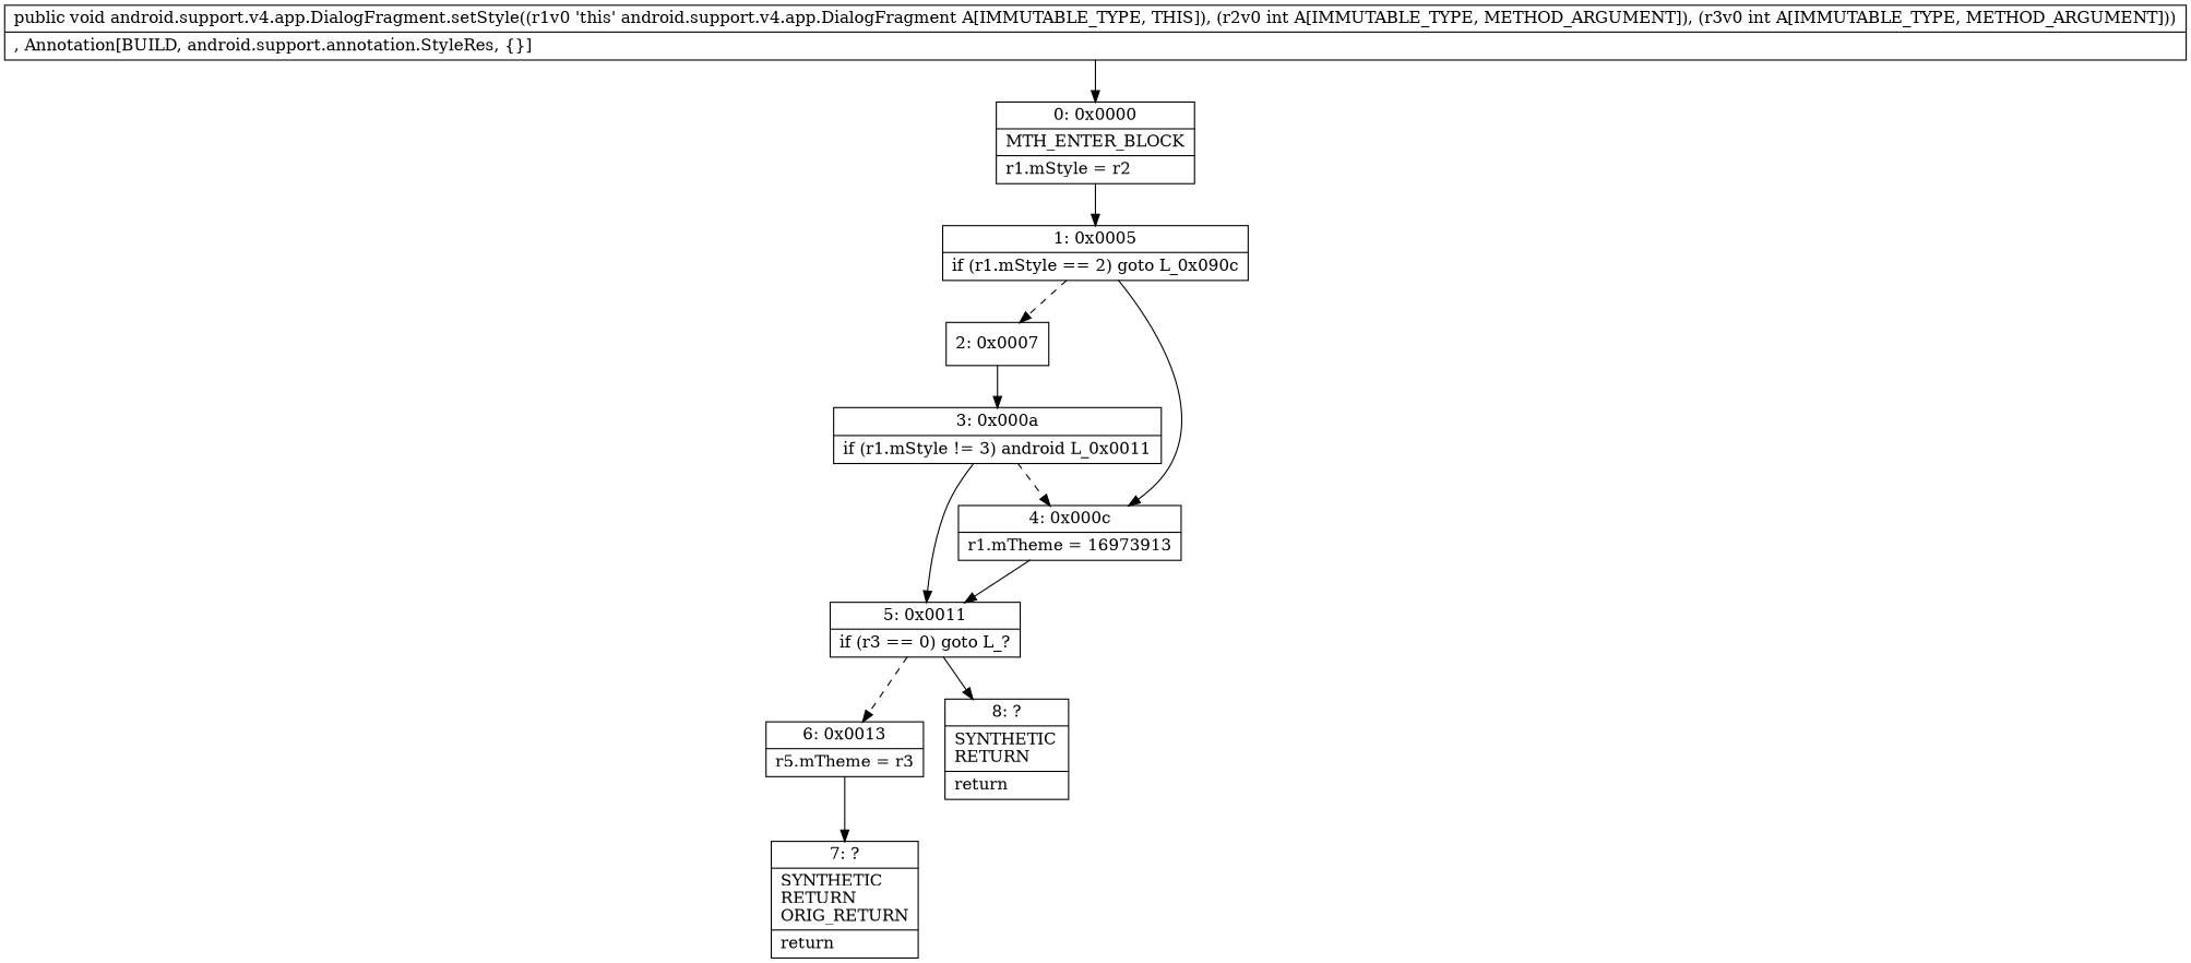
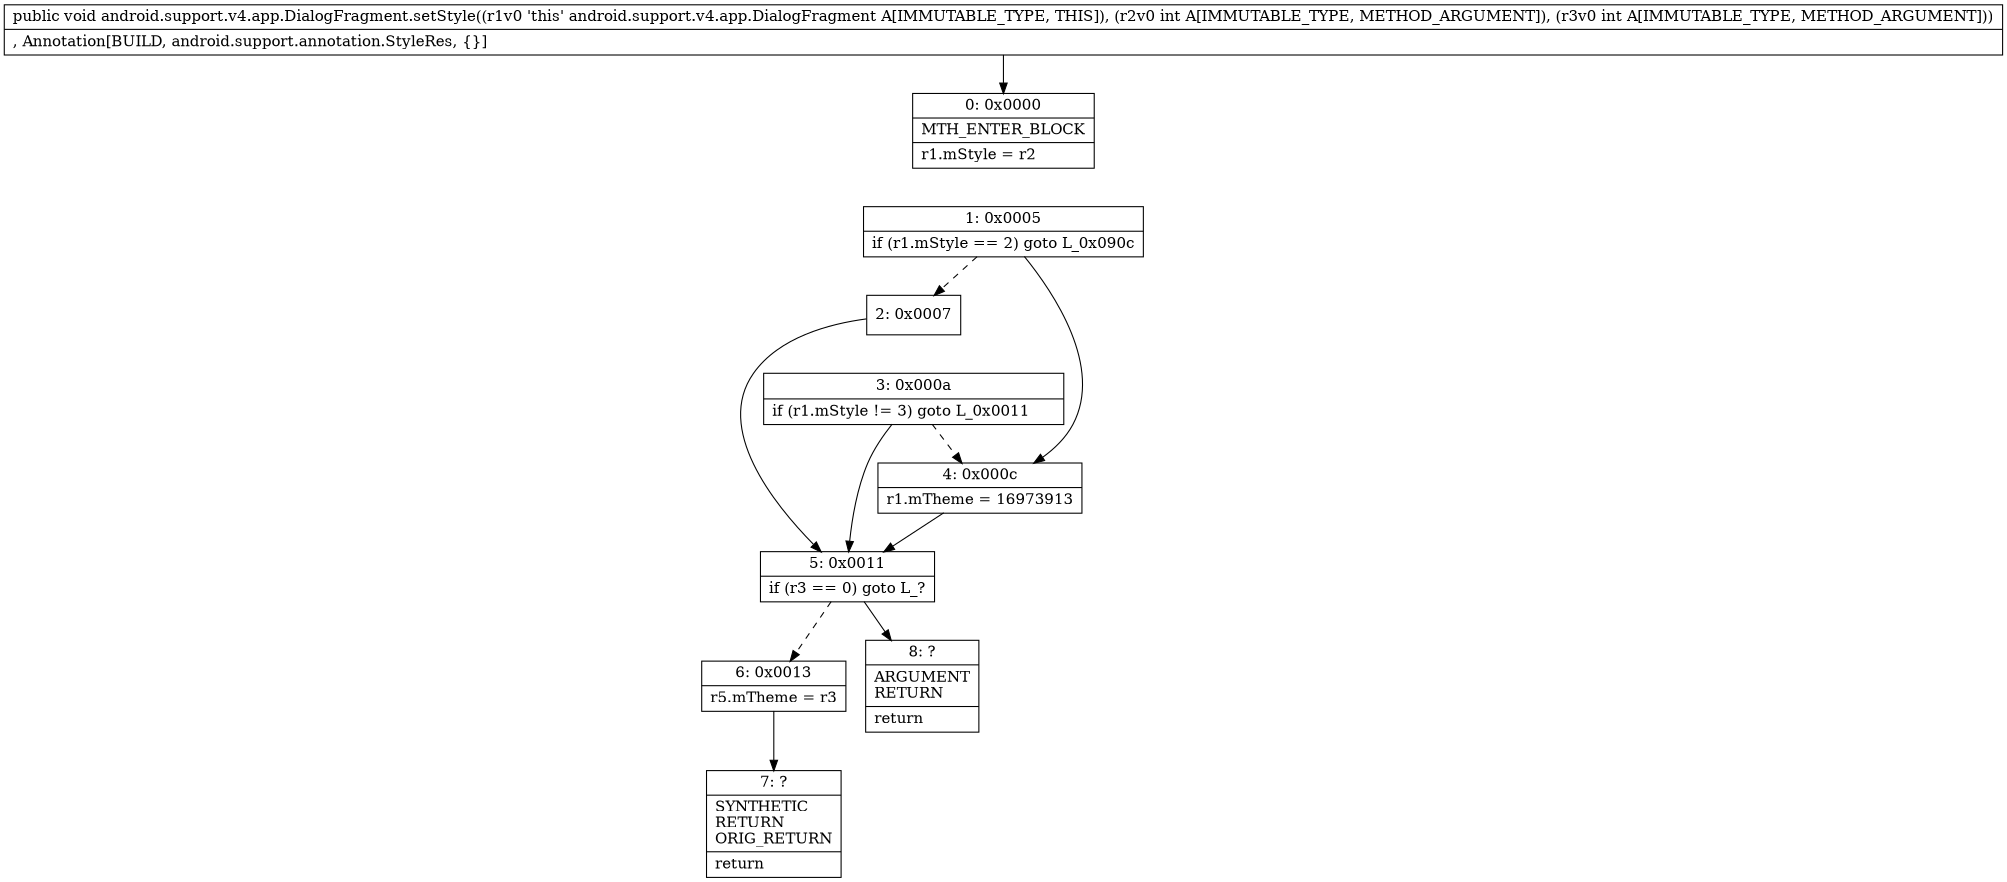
  digraph {
    node [shape=record]
    n1 [label="{0\:\ 0x0000|MTH_ENTER_BLOCK\l|r1.mStyle = r2\l}"]
    n2 [label="{1\:\ 0x0005|if (r1.mStyle == 2) goto L_0x090c\l}"]
    n3 [label="{2\:\ 0x0007}"]
    n4 [label="{4\:\ 0x000c|r1.mTheme = 16973913\l}"]
-   n5 [label="{3\:\ 0x000a|if (r1.mStyle != 3) android L_0x0011\l}"]
+   n5 [label="{3\:\ 0x000a|if (r1.mStyle != 3) goto L_0x0011\l}"]
    n6 [label="{5\:\ 0x0011|if (r3 == 0) goto L_?\l}"]
    n7 [label="{6\:\ 0x0013|r5.mTheme = r3\l}"]
-   n8 [label="{8\:\ ?|SYNTHETIC\lRETURN\l|return\l}"]
+   n8 [label="{8\:\ ?|ARGUMENT\lRETURN\l|return\l}"]
    n9 [label="{7\:\ ?|SYNTHETIC\lRETURN\lORIG_RETURN\l|return\l}"]
    n10 [label="{public void android.support.v4.app.DialogFragment.setStyle((r1v0 'this' android.support.v4.app.DialogFragment A[IMMUTABLE_TYPE, THIS]), (r2v0 int A[IMMUTABLE_TYPE, METHOD_ARGUMENT]), (r3v0 int A[IMMUTABLE_TYPE, METHOD_ARGUMENT]))  | , Annotation[BUILD, android.support.annotation.StyleRes, \{\}]\l}"]
-   n1 -> n2
    n2 -> n3 [style=dashed]
    n2 -> n4
-   n3 -> n5
+   n3 -> n6
    n4 -> n6
    n5 -> n4 [style=dashed]
    n5 -> n6
    n6 -> n7 [style=dashed]
    n6 -> n8
    n7 -> n9
    n10 -> n1
  }
